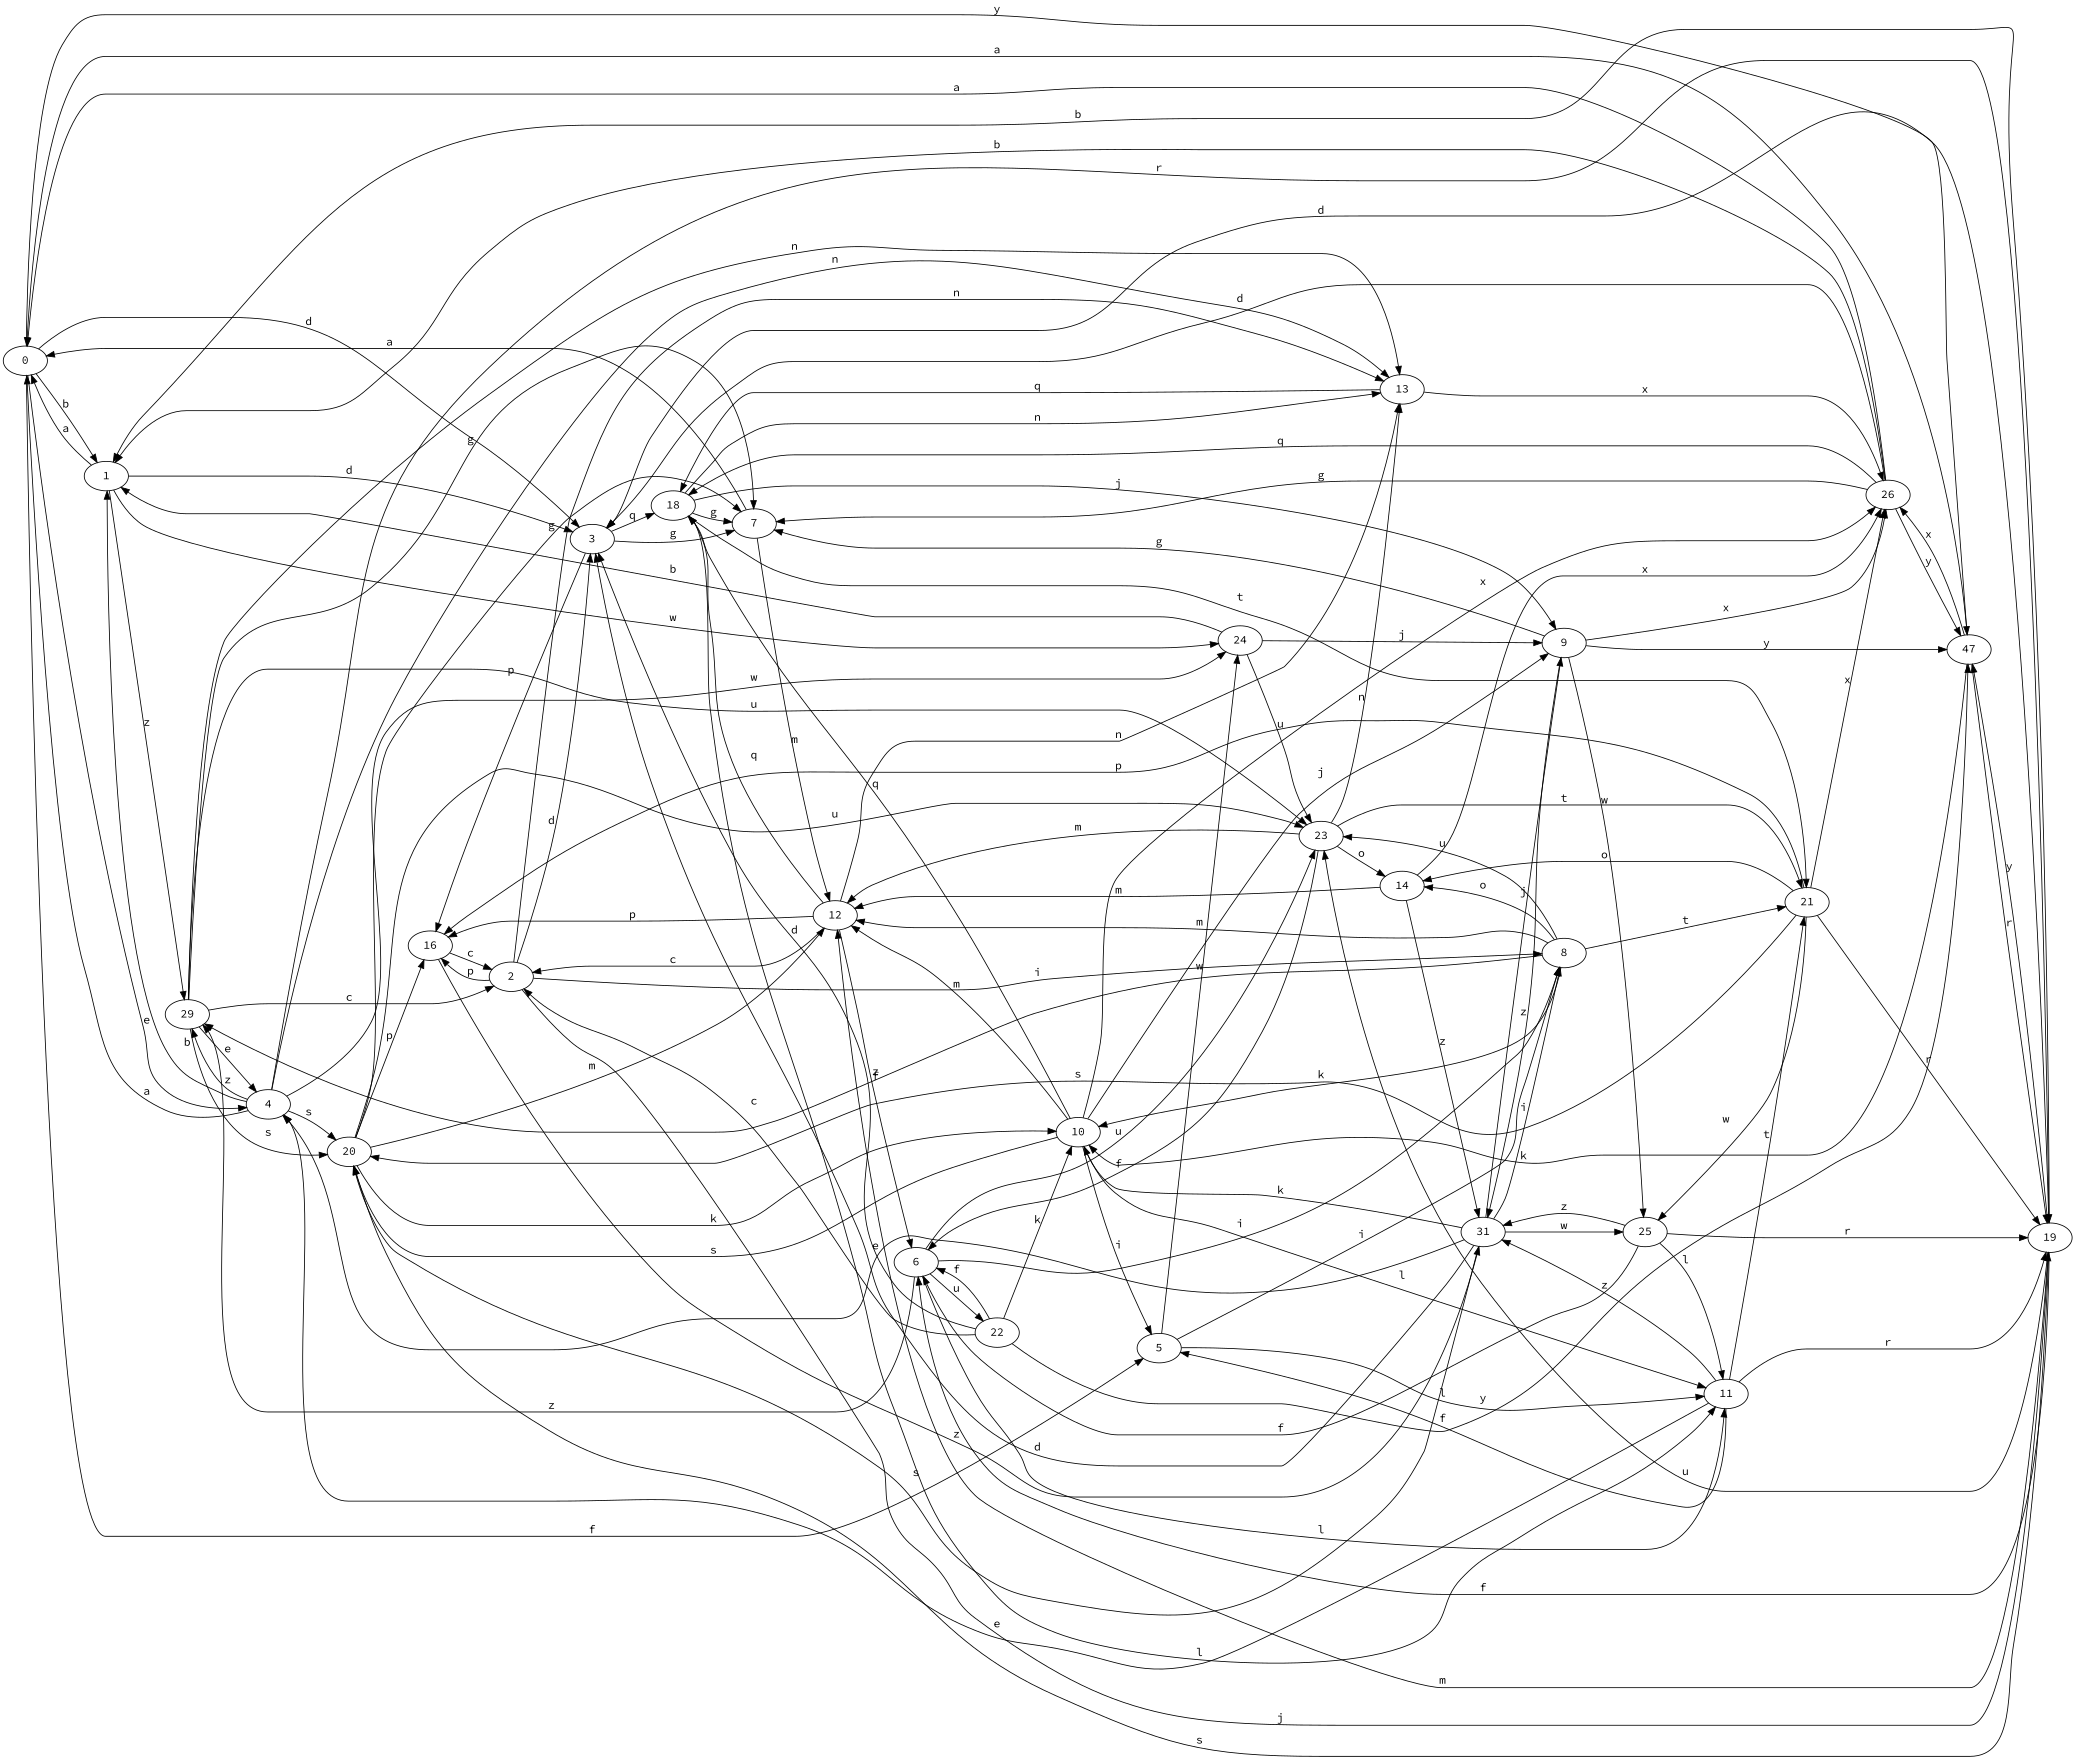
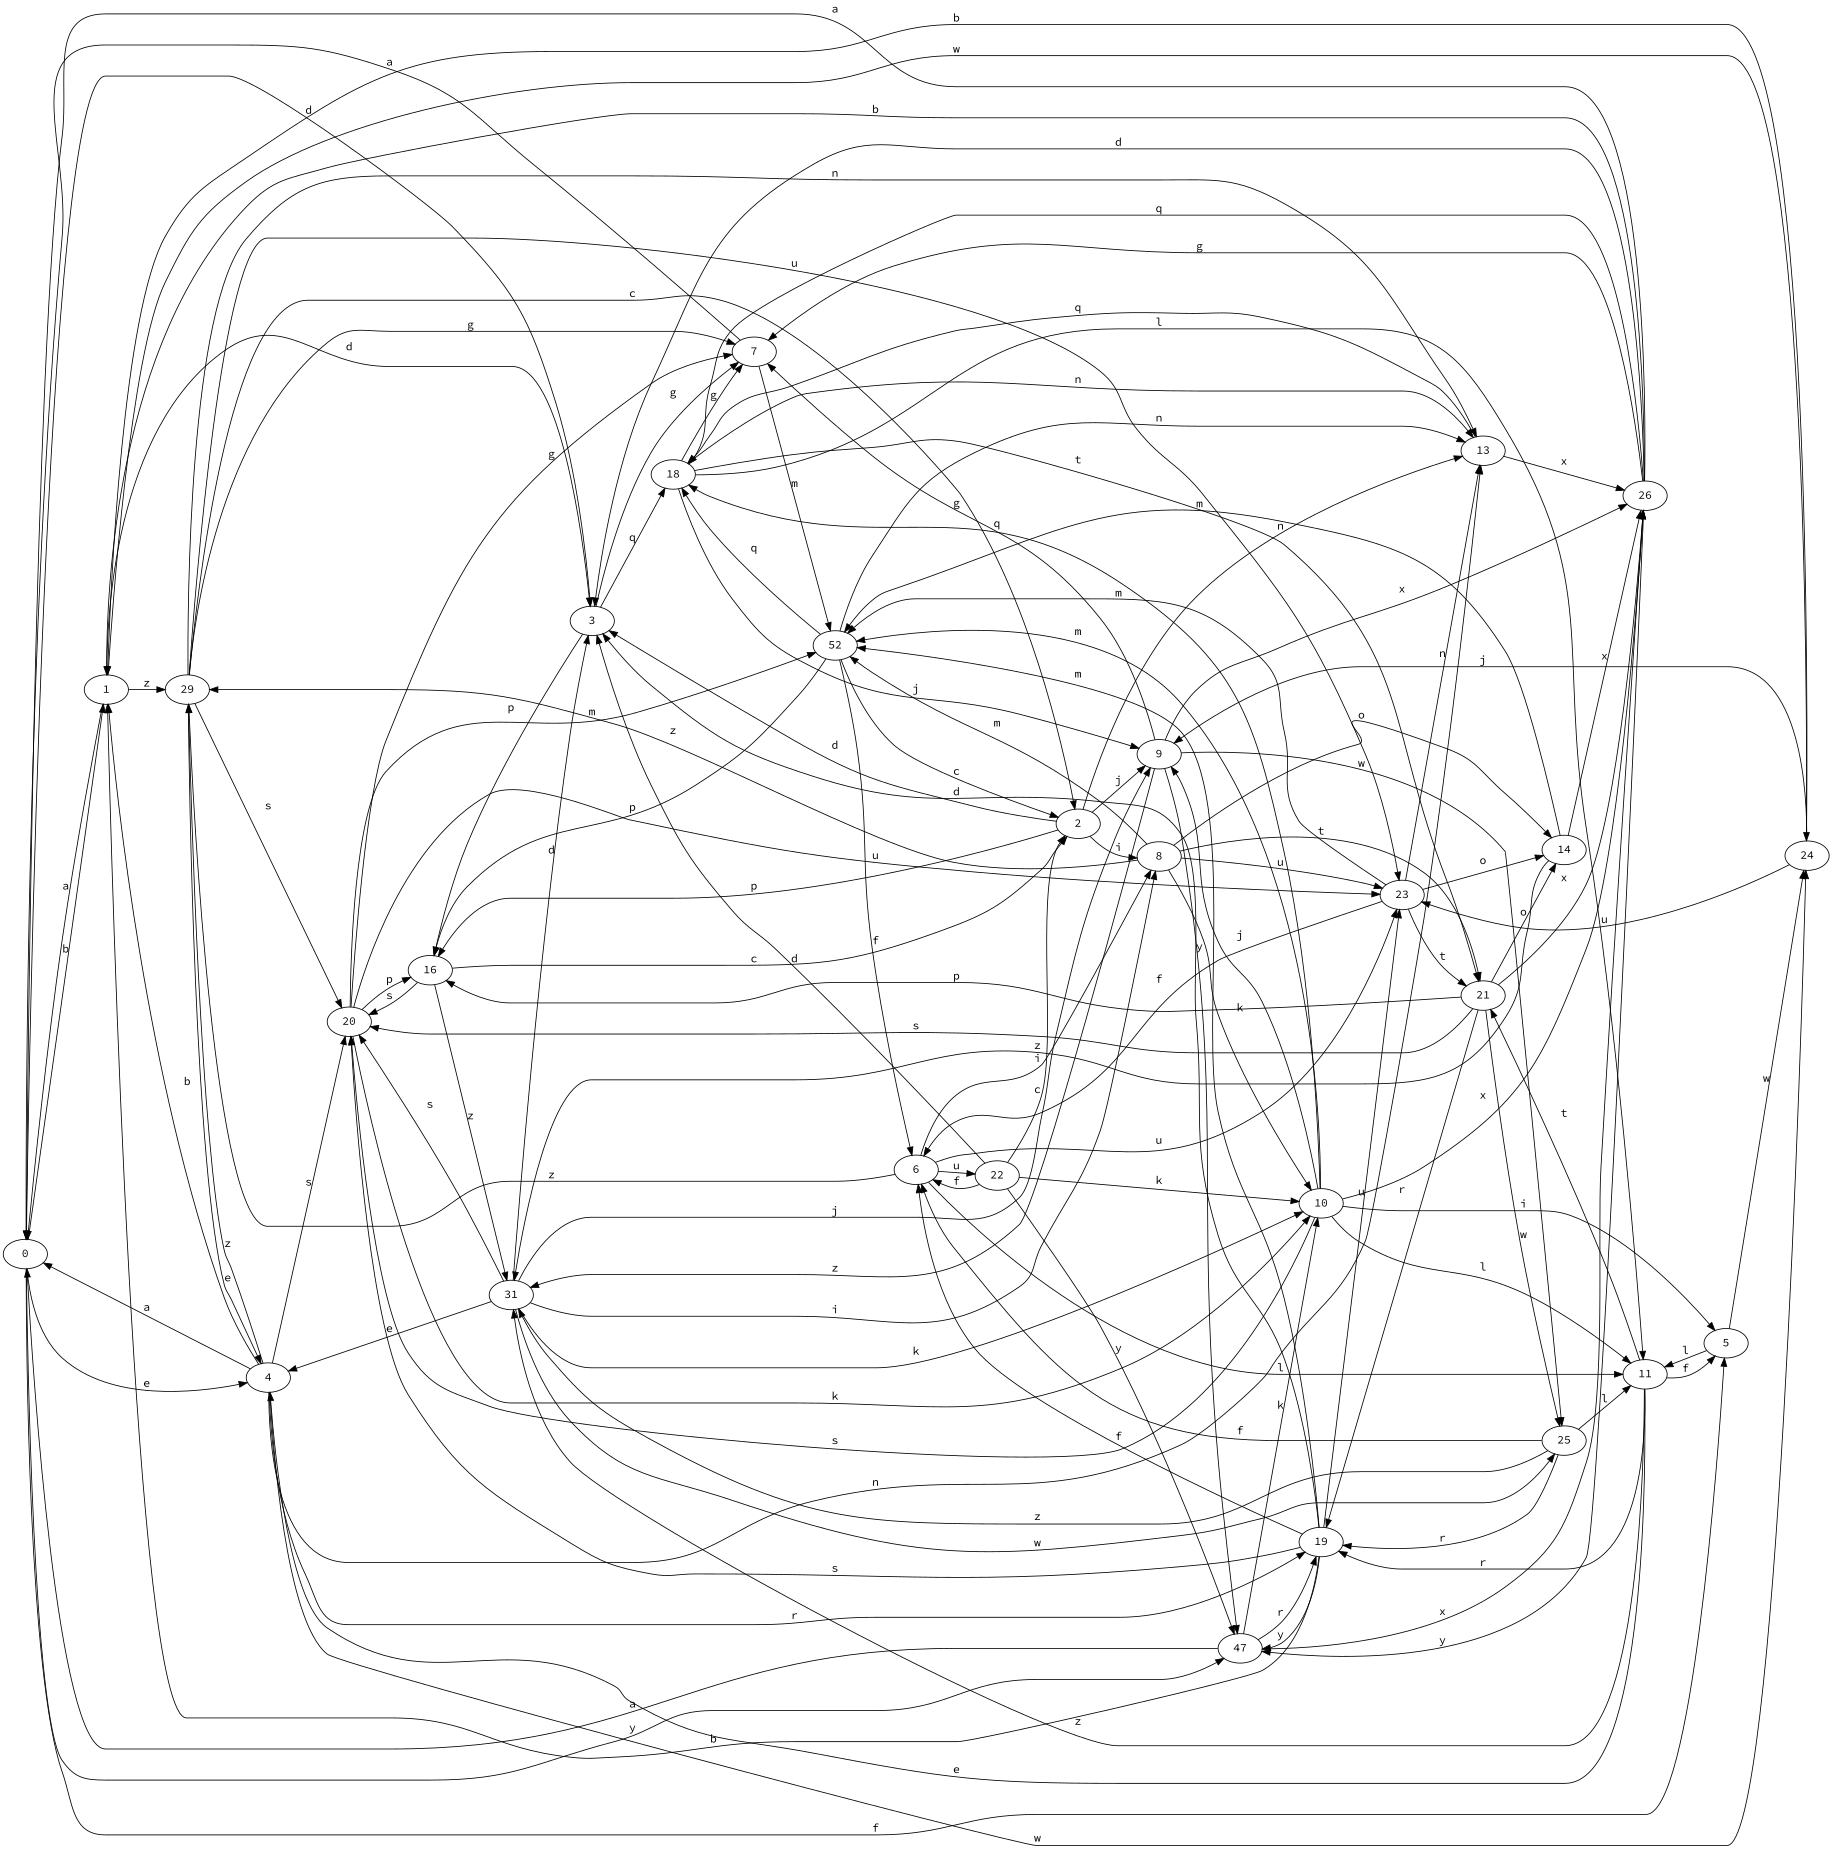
  strict digraph {
    fontname="Source Code Pro"
    rankdir=LR
    node [fontname="Source Code Pro"]
    edge [fontname="Source Code Pro"]
    0
    1
    3
    4
    5
    n6 [label=47]
    24
    29
    16
    7
    18
    13
    19
    20
    8
    11
    10
    26
    9
    23
    2
-   12
+   12 [label=52]
    14
    21
    25
    31
    6
    22
    0 -> 1 [label=b]
    0 -> 3 [label=d]
    0 -> 4 [label=e]
    0 -> 5 [label=f]
    0 -> n6 [label=y]
    1 -> 0 [label=a]
    1 -> 3 [label=d]
    1 -> 24 [label=w]
    1 -> 29 [label=z]
    3 -> 16 [label=p]
    3 -> 7 [label=g]
    3 -> 18 [label=q]
    4 -> 0 [label=a]
    4 -> 1 [label=b]
    4 -> 24 [label=w]
    4 -> 29 [label=z]
    4 -> 13 [label=n]
    4 -> 19 [label=r]
    4 -> 20 [label=s]
    5 -> 24 [label=w]
-   5 -> 8 [label=i]
    5 -> 11 [label=l]
    n6 -> 0 [label=a]
    n6 -> 19 [label=r]
    n6 -> 10 [label=k]
    n6 -> 26 [label=x]
    24 -> 1 [label=b]
    24 -> 9 [label=j]
    24 -> 23 [label=u]
    29 -> 4 [label=e]
    29 -> 7 [label=g]
    29 -> 13 [label=n]
    29 -> 20 [label=s]
    29 -> 23 [label=u]
    29 -> 2 [label=c]
+   16 -> 20 [label=s]
    16 -> 2 [label=c]
    16 -> 31 [label=z]
    7 -> 0 [label=a]
    7 -> 12 [label=m]
    18 -> 7 [label=g]
    18 -> 13 [label=n]
    18 -> 11 [label=l]
    18 -> 9 [label=j]
    18 -> 21 [label=t]
    13 -> 18 [label=q]
    13 -> 26 [label=x]
    19 -> 1 [label=b]
    19 -> 3 [label=d]
    19 -> n6 [label=y]
    19 -> 20 [label=s]
    19 -> 23 [label=u]
    19 -> 12 [label=m]
    19 -> 6 [label=f]
    20 -> 16 [label=p]
    20 -> 7 [label=g]
    20 -> 10 [label=k]
    20 -> 23 [label=u]
    20 -> 12 [label=m]
    8 -> 29 [label=z]
    8 -> 10 [label=k]
    8 -> 23 [label=u]
    8 -> 12 [label=m]
    8 -> 14 [label=o]
    8 -> 21 [label=t]
    11 -> 4 [label=e]
    11 -> 5 [label=f]
    11 -> 19 [label=r]
    11 -> 21 [label=t]
    11 -> 31 [label=z]
    10 -> 5 [label=i]
    10 -> 18 [label=q]
    10 -> 20 [label=s]
    10 -> 11 [label=l]
    10 -> 26 [label=x]
    10 -> 9 [label=j]
    10 -> 12 [label=m]
    26 -> 0 [label=a]
    26 -> 1 [label=b]
    26 -> 3 [label=d]
    26 -> n6 [label=y]
    26 -> 7 [label=g]
    26 -> 18 [label=q]
    9 -> n6 [label=y]
    9 -> 7 [label=g]
    9 -> 26 [label=x]
    9 -> 25 [label=w]
    9 -> 31 [label=z]
    23 -> 13 [label=n]
    23 -> 12 [label=m]
    23 -> 14 [label=o]
    23 -> 21 [label=t]
    23 -> 6 [label=f]
    2 -> 3 [label=d]
    2 -> 16 [label=p]
    2 -> 13 [label=n]
    2 -> 8 [label=i]
-   2 -> 19 [label=j]
+   2 -> 9 [label=j]
    12 -> 16 [label=p]
    12 -> 18 [label=q]
    12 -> 13 [label=n]
    12 -> 2 [label=c]
    12 -> 6 [label=f]
    14 -> 26 [label=x]
    14 -> 12 [label=m]
    14 -> 31 [label=z]
    21 -> 16 [label=p]
    21 -> 19 [label=r]
    21 -> 20 [label=s]
    21 -> 26 [label=x]
    21 -> 14 [label=o]
    21 -> 25 [label=w]
    25 -> 19 [label=r]
    25 -> 11 [label=l]
    25 -> 31 [label=z]
    25 -> 6 [label=f]
    31 -> 3 [label=d]
    31 -> 4 [label=e]
    31 -> 20 [label=s]
    31 -> 8 [label=i]
    31 -> 10 [label=k]
    31 -> 9 [label=j]
    31 -> 25 [label=w]
    6 -> 29 [label=z]
    6 -> 8 [label=i]
    6 -> 11 [label=l]
    6 -> 23 [label=u]
    6 -> 22 [label=u]
    22 -> 3 [label=d]
    22 -> n6 [label=y]
    22 -> 10 [label=k]
    22 -> 2 [label=c]
    22 -> 6 [label=f]
  }
